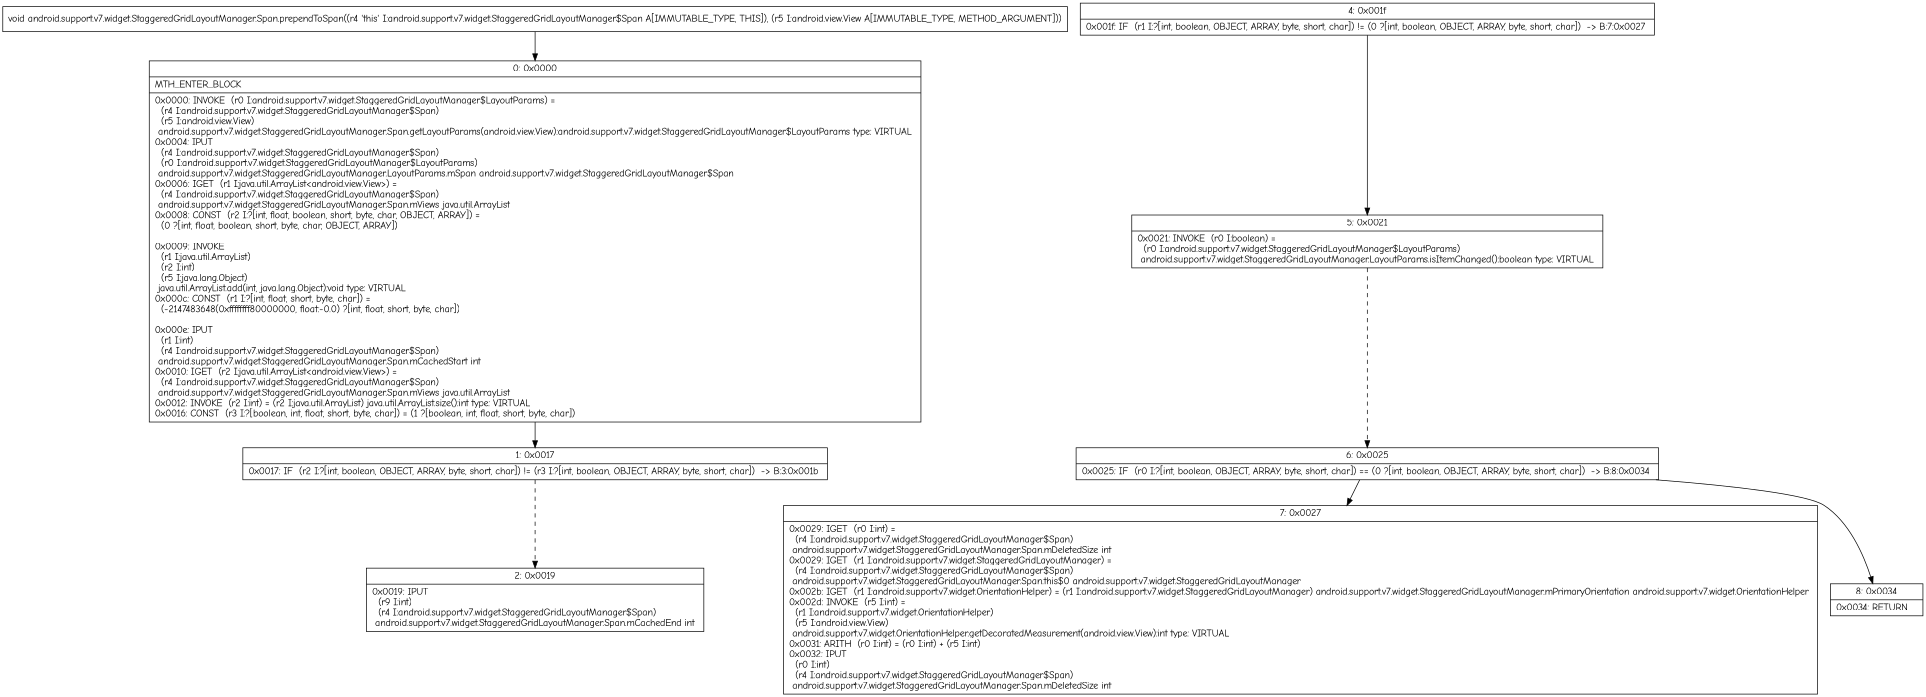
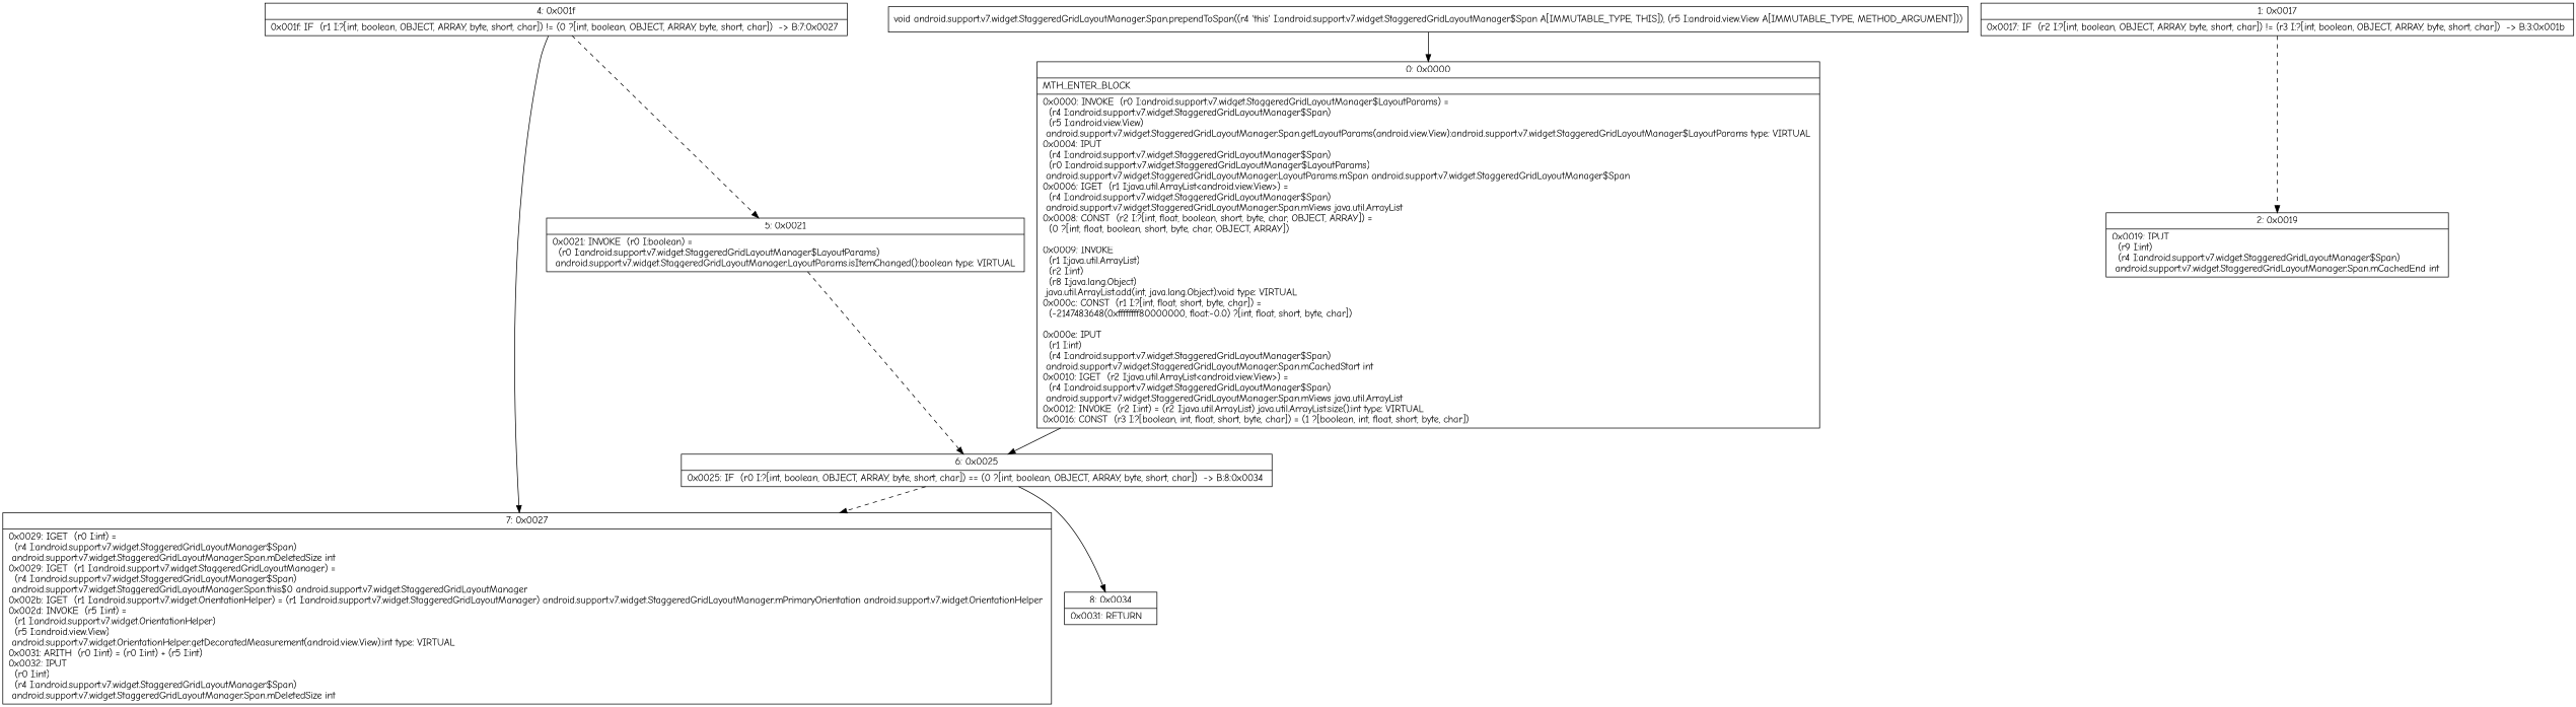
  digraph {
    fontname="Comic Neue"
    node [fontname="Comic Neue" shape=record]
    edge [fontname="Comic Neue"]
-   n1 [label="{0\:\ 0x0000|MTH_ENTER_BLOCK\l|0x0000: INVOKE  (r0 I:android.support.v7.widget.StaggeredGridLayoutManager$LayoutParams) = \l  (r4 I:android.support.v7.widget.StaggeredGridLayoutManager$Span)\l  (r5 I:android.view.View)\l android.support.v7.widget.StaggeredGridLayoutManager.Span.getLayoutParams(android.view.View):android.support.v7.widget.StaggeredGridLayoutManager$LayoutParams type: VIRTUAL \l0x0004: IPUT  \l  (r4 I:android.support.v7.widget.StaggeredGridLayoutManager$Span)\l  (r0 I:android.support.v7.widget.StaggeredGridLayoutManager$LayoutParams)\l android.support.v7.widget.StaggeredGridLayoutManager.LayoutParams.mSpan android.support.v7.widget.StaggeredGridLayoutManager$Span \l0x0006: IGET  (r1 I:java.util.ArrayList\<android.view.View\>) = \l  (r4 I:android.support.v7.widget.StaggeredGridLayoutManager$Span)\l android.support.v7.widget.StaggeredGridLayoutManager.Span.mViews java.util.ArrayList \l0x0008: CONST  (r2 I:?[int, float, boolean, short, byte, char, OBJECT, ARRAY]) = \l  (0 ?[int, float, boolean, short, byte, char, OBJECT, ARRAY])\l \l0x0009: INVOKE  \l  (r1 I:java.util.ArrayList)\l  (r2 I:int)\l  (r5 I:java.lang.Object)\l java.util.ArrayList.add(int, java.lang.Object):void type: VIRTUAL \l0x000c: CONST  (r1 I:?[int, float, short, byte, char]) = \l  (\-2147483648(0xffffffff80000000, float:\-0.0) ?[int, float, short, byte, char])\l \l0x000e: IPUT  \l  (r1 I:int)\l  (r4 I:android.support.v7.widget.StaggeredGridLayoutManager$Span)\l android.support.v7.widget.StaggeredGridLayoutManager.Span.mCachedStart int \l0x0010: IGET  (r2 I:java.util.ArrayList\<android.view.View\>) = \l  (r4 I:android.support.v7.widget.StaggeredGridLayoutManager$Span)\l android.support.v7.widget.StaggeredGridLayoutManager.Span.mViews java.util.ArrayList \l0x0012: INVOKE  (r2 I:int) = (r2 I:java.util.ArrayList) java.util.ArrayList.size():int type: VIRTUAL \l0x0016: CONST  (r3 I:?[boolean, int, float, short, byte, char]) = (1 ?[boolean, int, float, short, byte, char]) \l}"]
+   n1 [label="{0\:\ 0x0000|MTH_ENTER_BLOCK\l|0x0000: INVOKE  (r0 I:android.support.v7.widget.StaggeredGridLayoutManager$LayoutParams) = \l  (r4 I:android.support.v7.widget.StaggeredGridLayoutManager$Span)\l  (r5 I:android.view.View)\l android.support.v7.widget.StaggeredGridLayoutManager.Span.getLayoutParams(android.view.View):android.support.v7.widget.StaggeredGridLayoutManager$LayoutParams type: VIRTUAL \l0x0004: IPUT  \l  (r4 I:android.support.v7.widget.StaggeredGridLayoutManager$Span)\l  (r0 I:android.support.v7.widget.StaggeredGridLayoutManager$LayoutParams)\l android.support.v7.widget.StaggeredGridLayoutManager.LayoutParams.mSpan android.support.v7.widget.StaggeredGridLayoutManager$Span \l0x0006: IGET  (r1 I:java.util.ArrayList\<android.view.View\>) = \l  (r4 I:android.support.v7.widget.StaggeredGridLayoutManager$Span)\l android.support.v7.widget.StaggeredGridLayoutManager.Span.mViews java.util.ArrayList \l0x0008: CONST  (r2 I:?[int, float, boolean, short, byte, char, OBJECT, ARRAY]) = \l  (0 ?[int, float, boolean, short, byte, char, OBJECT, ARRAY])\l \l0x0009: INVOKE  \l  (r1 I:java.util.ArrayList)\l  (r2 I:int)\l  (r8 I:java.lang.Object)\l java.util.ArrayList.add(int, java.lang.Object):void type: VIRTUAL \l0x000c: CONST  (r1 I:?[int, float, short, byte, char]) = \l  (\-2147483648(0xffffffff80000000, float:\-0.0) ?[int, float, short, byte, char])\l \l0x000e: IPUT  \l  (r1 I:int)\l  (r4 I:android.support.v7.widget.StaggeredGridLayoutManager$Span)\l android.support.v7.widget.StaggeredGridLayoutManager.Span.mCachedStart int \l0x0010: IGET  (r2 I:java.util.ArrayList\<android.view.View\>) = \l  (r4 I:android.support.v7.widget.StaggeredGridLayoutManager$Span)\l android.support.v7.widget.StaggeredGridLayoutManager.Span.mViews java.util.ArrayList \l0x0012: INVOKE  (r2 I:int) = (r2 I:java.util.ArrayList) java.util.ArrayList.size():int type: VIRTUAL \l0x0016: CONST  (r3 I:?[boolean, int, float, short, byte, char]) = (1 ?[boolean, int, float, short, byte, char]) \l}"]
    n2 [label="{1\:\ 0x0017|0x0017: IF  (r2 I:?[int, boolean, OBJECT, ARRAY, byte, short, char]) != (r3 I:?[int, boolean, OBJECT, ARRAY, byte, short, char])  \-\> B:3:0x001b \l}"]
    n3 [label="{2\:\ 0x0019|0x0019: IPUT  \l  (r9 I:int)\l  (r4 I:android.support.v7.widget.StaggeredGridLayoutManager$Span)\l android.support.v7.widget.StaggeredGridLayoutManager.Span.mCachedEnd int \l}"]
    n4 [label="{4\:\ 0x001f|0x001f: IF  (r1 I:?[int, boolean, OBJECT, ARRAY, byte, short, char]) != (0 ?[int, boolean, OBJECT, ARRAY, byte, short, char])  \-\> B:7:0x0027 \l}"]
    n5 [label="{5\:\ 0x0021|0x0021: INVOKE  (r0 I:boolean) = \l  (r0 I:android.support.v7.widget.StaggeredGridLayoutManager$LayoutParams)\l android.support.v7.widget.StaggeredGridLayoutManager.LayoutParams.isItemChanged():boolean type: VIRTUAL \l}"]
    n6 [label="{7\:\ 0x0027|0x0029: IGET  (r0 I:int) = \l  (r4 I:android.support.v7.widget.StaggeredGridLayoutManager$Span)\l android.support.v7.widget.StaggeredGridLayoutManager.Span.mDeletedSize int \l0x0029: IGET  (r1 I:android.support.v7.widget.StaggeredGridLayoutManager) = \l  (r4 I:android.support.v7.widget.StaggeredGridLayoutManager$Span)\l android.support.v7.widget.StaggeredGridLayoutManager.Span.this$0 android.support.v7.widget.StaggeredGridLayoutManager \l0x002b: IGET  (r1 I:android.support.v7.widget.OrientationHelper) = (r1 I:android.support.v7.widget.StaggeredGridLayoutManager) android.support.v7.widget.StaggeredGridLayoutManager.mPrimaryOrientation android.support.v7.widget.OrientationHelper \l0x002d: INVOKE  (r5 I:int) = \l  (r1 I:android.support.v7.widget.OrientationHelper)\l  (r5 I:android.view.View)\l android.support.v7.widget.OrientationHelper.getDecoratedMeasurement(android.view.View):int type: VIRTUAL \l0x0031: ARITH  (r0 I:int) = (r0 I:int) + (r5 I:int) \l0x0032: IPUT  \l  (r0 I:int)\l  (r4 I:android.support.v7.widget.StaggeredGridLayoutManager$Span)\l android.support.v7.widget.StaggeredGridLayoutManager.Span.mDeletedSize int \l}"]
    n7 [label="{6\:\ 0x0025|0x0025: IF  (r0 I:?[int, boolean, OBJECT, ARRAY, byte, short, char]) == (0 ?[int, boolean, OBJECT, ARRAY, byte, short, char])  \-\> B:8:0x0034 \l}"]
-   n8 [label="{8\:\ 0x0034|0x0034: RETURN   \l}"]
+   n8 [label="{8\:\ 0x0034|0x0031: RETURN   \l}"]
    n9 [label="{void android.support.v7.widget.StaggeredGridLayoutManager.Span.prependToSpan((r4 'this' I:android.support.v7.widget.StaggeredGridLayoutManager$Span A[IMMUTABLE_TYPE, THIS]), (r5 I:android.view.View A[IMMUTABLE_TYPE, METHOD_ARGUMENT])) }"]
-   n1 -> n2
+   n1 -> n7
    n2 -> n3 [style=dashed]
-   n4 -> n5 [style=solid]
+   n4 -> n5 [style=dashed]
+   n4 -> n6
    n5 -> n7 [style=dashed]
-   n7 -> n6 [style=solid]
+   n7 -> n6 [style=dashed]
    n7 -> n8
    n9 -> n1
  }
